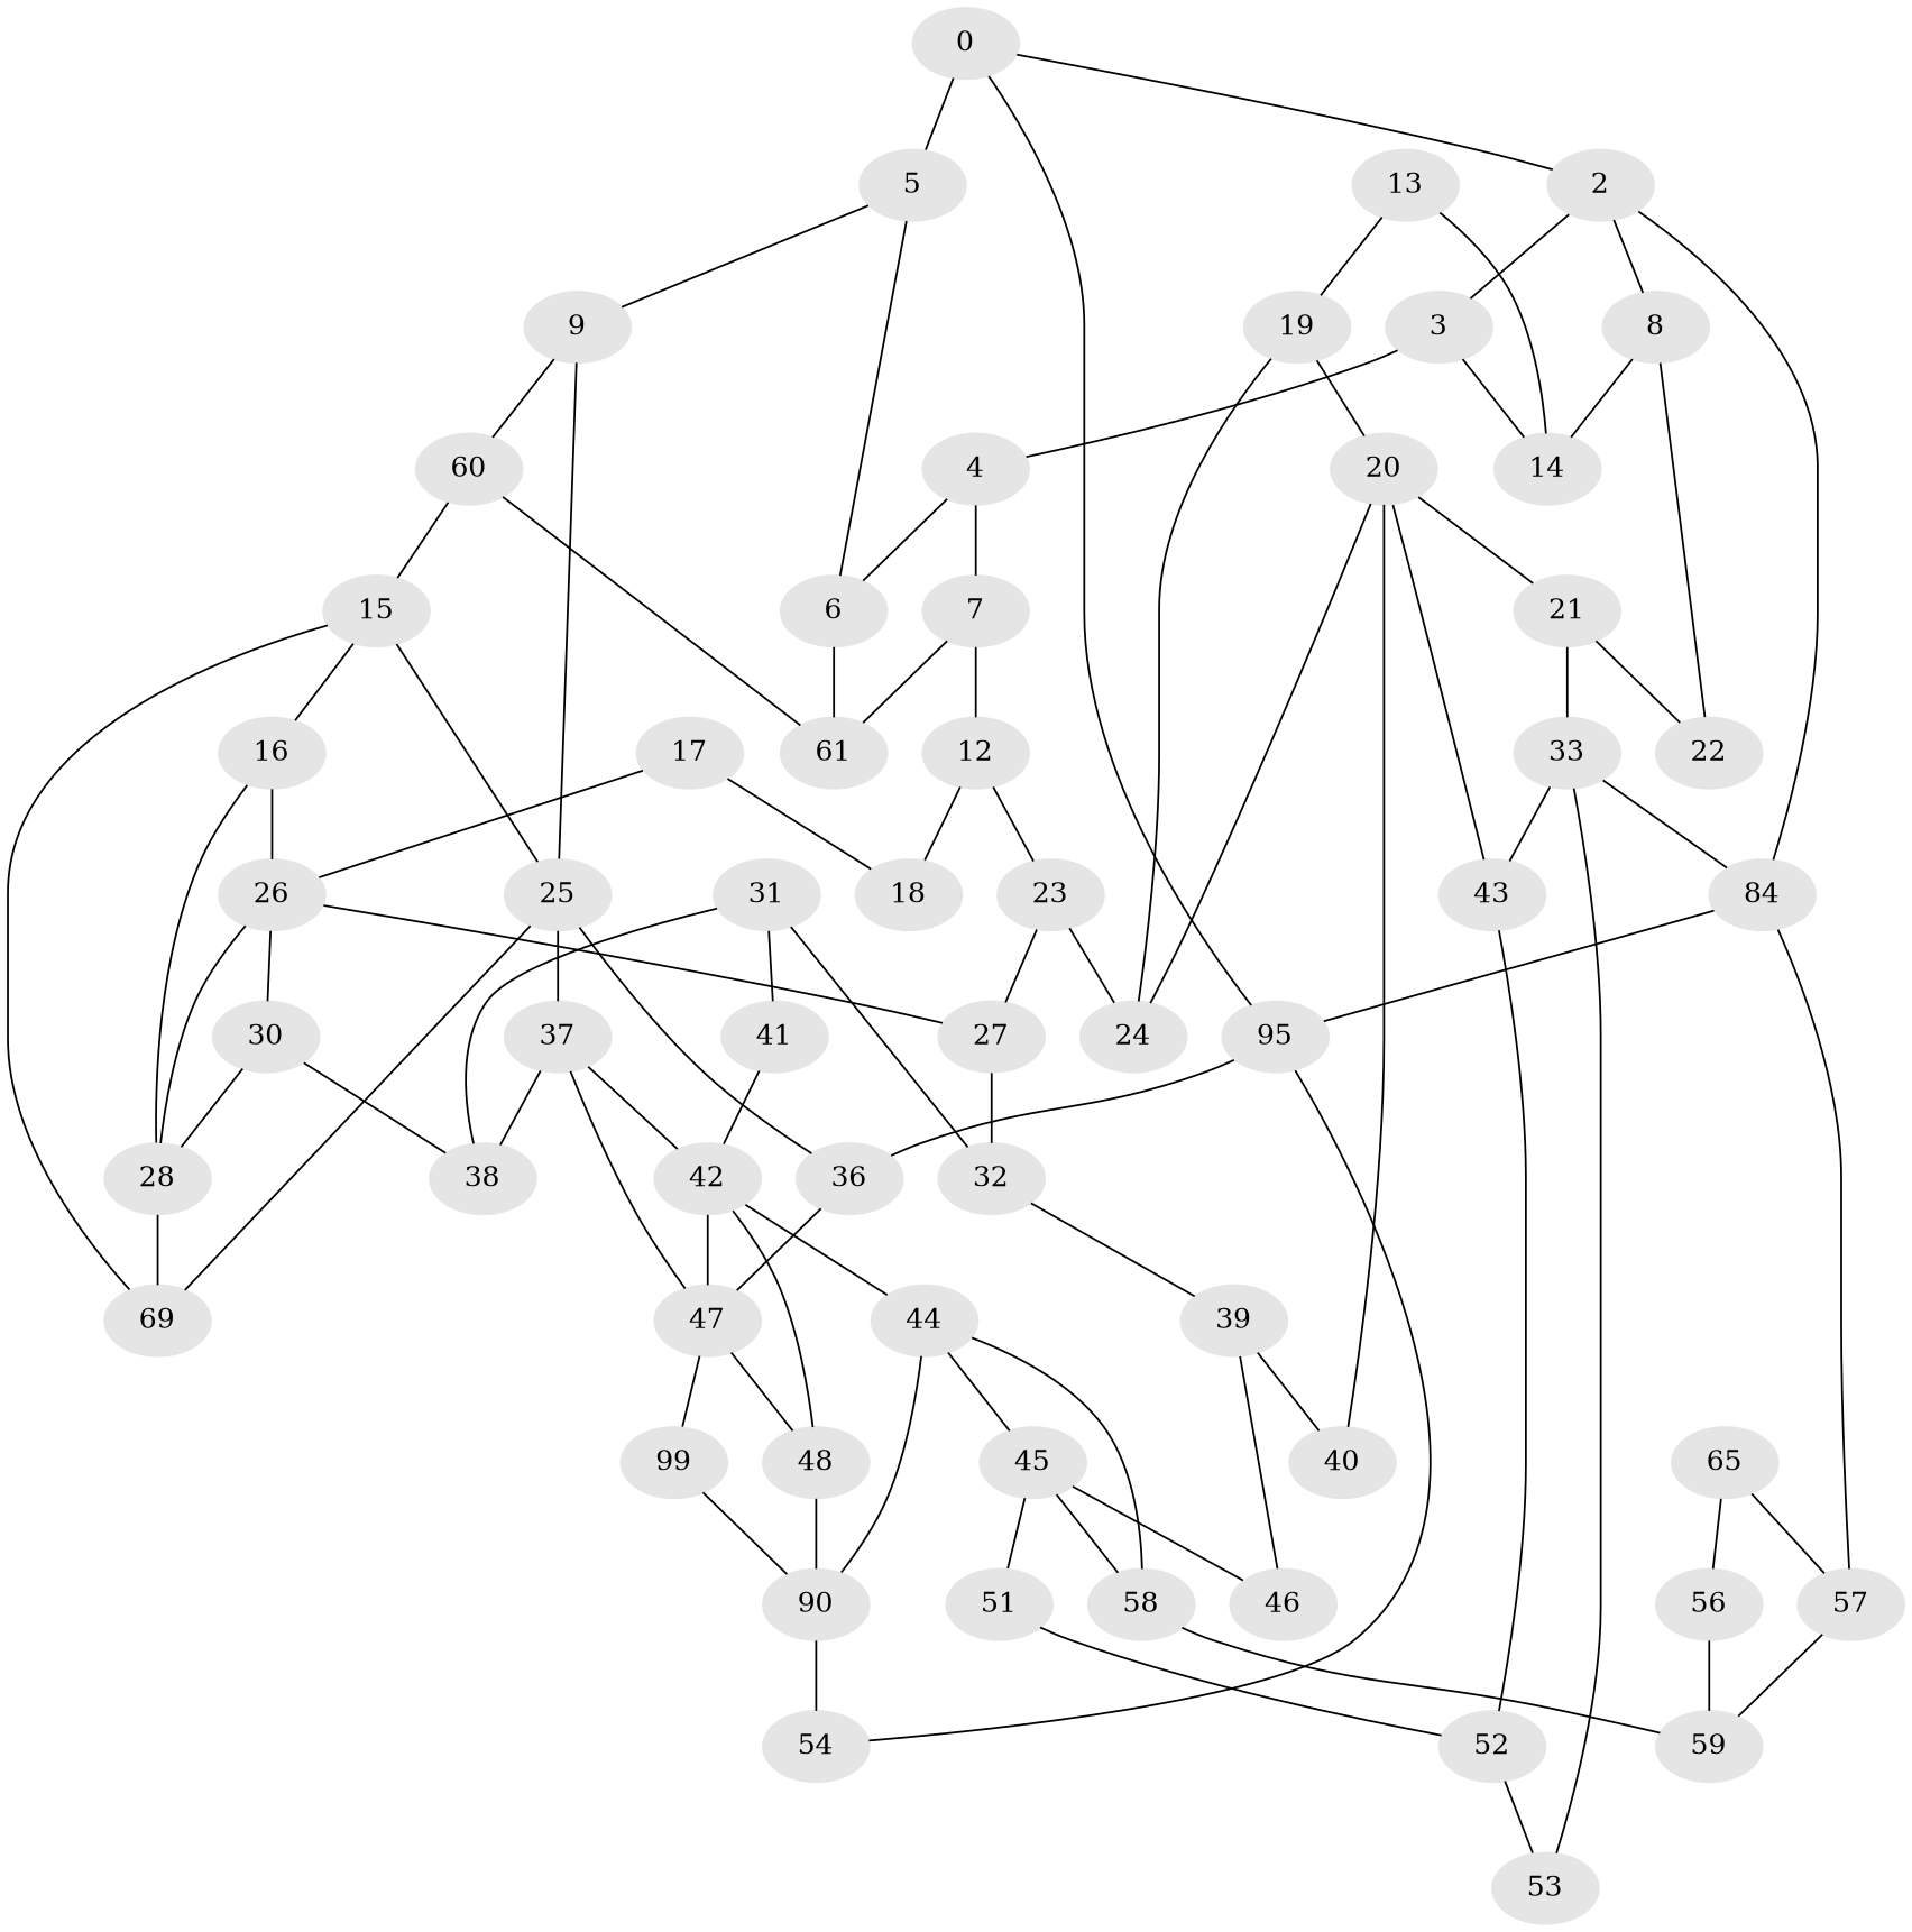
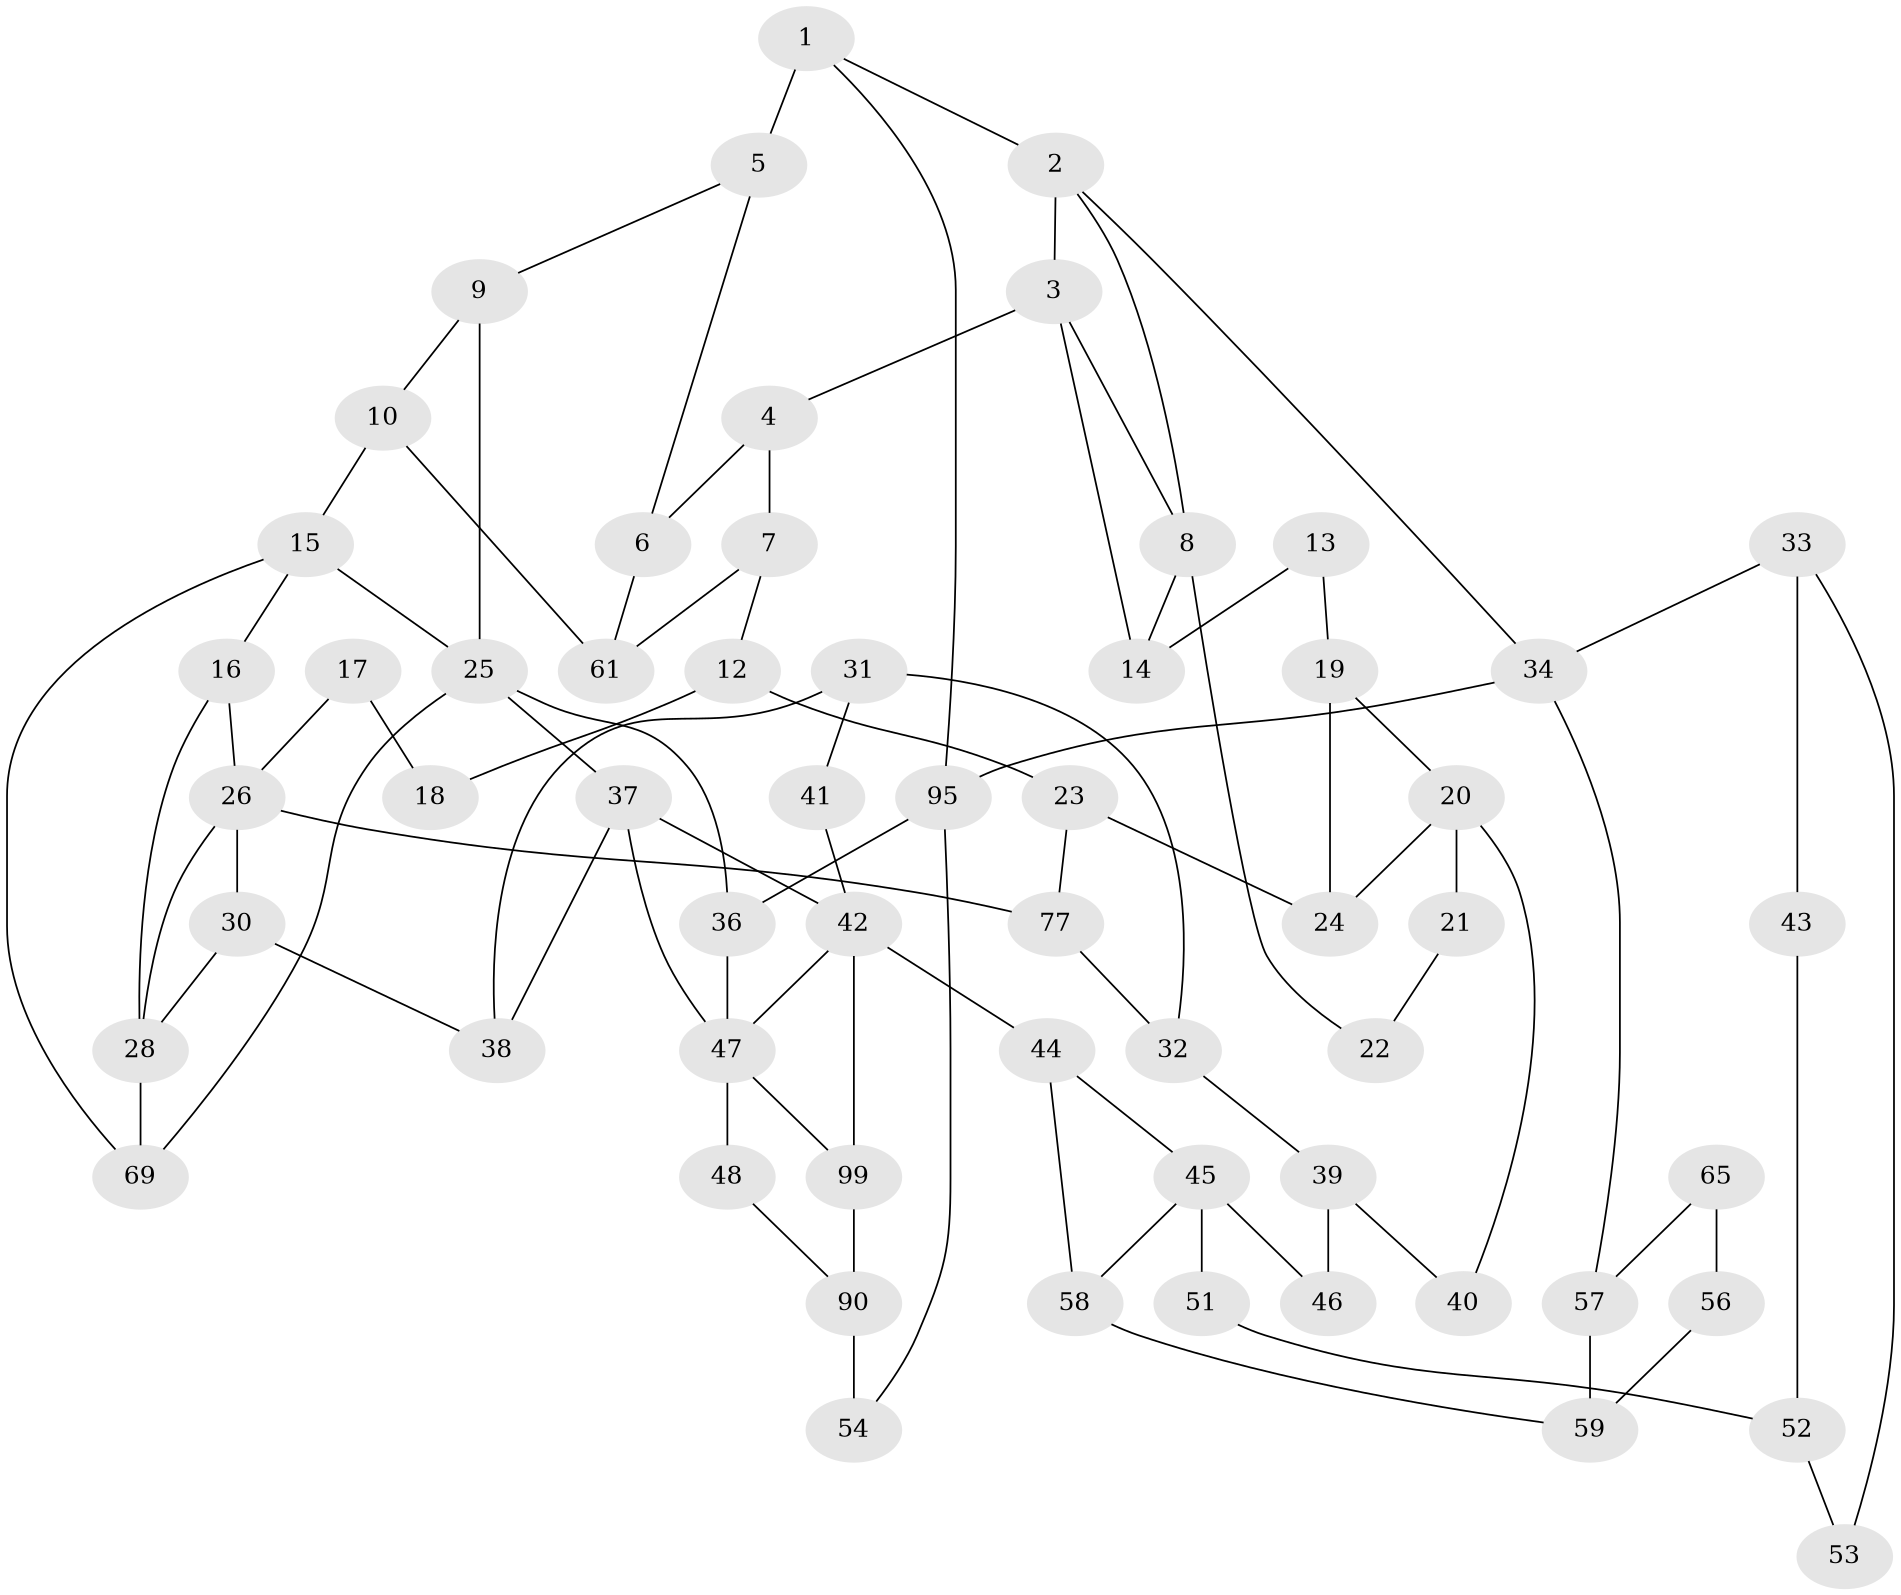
  graph {
    node [color=gray90 style=filled]
    edge [weight=1.0]
-   1 [label=0]
+   1
    2
    5
    n4 [label=95]
    3
    8
-   34 [label=84]
+   34
    6
    9
    36
    54
    4
    14
    22
    57
    7
    n17 [label=61]
    12
-   10 [label=60]
+   10
    25
    18
    23
    15
    n24 [label=69]
    37
    16
    13
    19
    24
-   27
+   27 [label=77]
    20
    28
    26
    17
    30
    21
    40
    43
    33
    52
    53
    32
    47
    38
    42
    39
    31
    41
    46
    59
    48
    n52 [label=99]
    44
    45
    n55 [label=90]
    58
    51
    56
    n59 [label=65]
    1 -- 2
    1 -- 5 [weight=2.0]
    1 -- n4
    2 -- 3
    2 -- 8
    2 -- 34
    5 -- 6
    5 -- 9
    n4 -- 36
    n4 -- 54
+   3 -- 8
    3 -- 4 [weight=2.0]
    3 -- 14
    8 -- 14
    8 -- 22 [weight=2.0]
    34 -- n4
    34 -- 57
    6 -- n17
    9 -- 10
    9 -- 25
    36 -- 47 [weight=2.0]
    4 -- 6
    4 -- 7 [weight=2.0]
    57 -- 59
    7 -- n17
    7 -- 12 [weight=2.0]
    12 -- 18 [weight=2.0]
    12 -- 23
    10 -- n17
    10 -- 15
    25 -- 36
    25 -- n24
    25 -- 37
    23 -- 24
    23 -- 27
    15 -- 25
    15 -- n24
    15 -- 16
    37 -- 47
    37 -- 38
    37 -- 42
    16 -- 28
    16 -- 26
    13 -- 14
    13 -- 19
    19 -- 24
    19 -- 20
    27 -- 32
    20 -- 24
    20 -- 21
    20 -- 40 [weight=2.0]
-   20 -- 43
    28 -- n24
    26 -- 27 [weight=2.0]
    26 -- 28
    26 -- 30 [weight=2.0]
    17 -- 18
    17 -- 26
    30 -- 28
    30 -- 38
    21 -- 22 [weight=2.0]
-   21 -- 33 [weight=2.0]
    43 -- 52
    33 -- 34
    33 -- 43
    33 -- 53
    52 -- 53
    32 -- 39
    47 -- 48
    47 -- n52
    42 -- 47
-   42 -- 48
+   42 -- n52
    42 -- 44 [weight=2.0]
    39 -- 40
    39 -- 46
    31 -- 32 [weight=2.0]
    31 -- 38
    31 -- 41 [weight=2.0]
    41 -- 42
    48 -- n55
    n52 -- n55 [weight=2.0]
    44 -- 45
-   44 -- n55
    44 -- 58
    45 -- 46 [weight=2.0]
    45 -- 58
    45 -- 51 [weight=2.0]
    n55 -- 54 [weight=2.0]
    58 -- 59
    51 -- 52
    56 -- 59
    n59 -- 57
    n59 -- 56
  }
